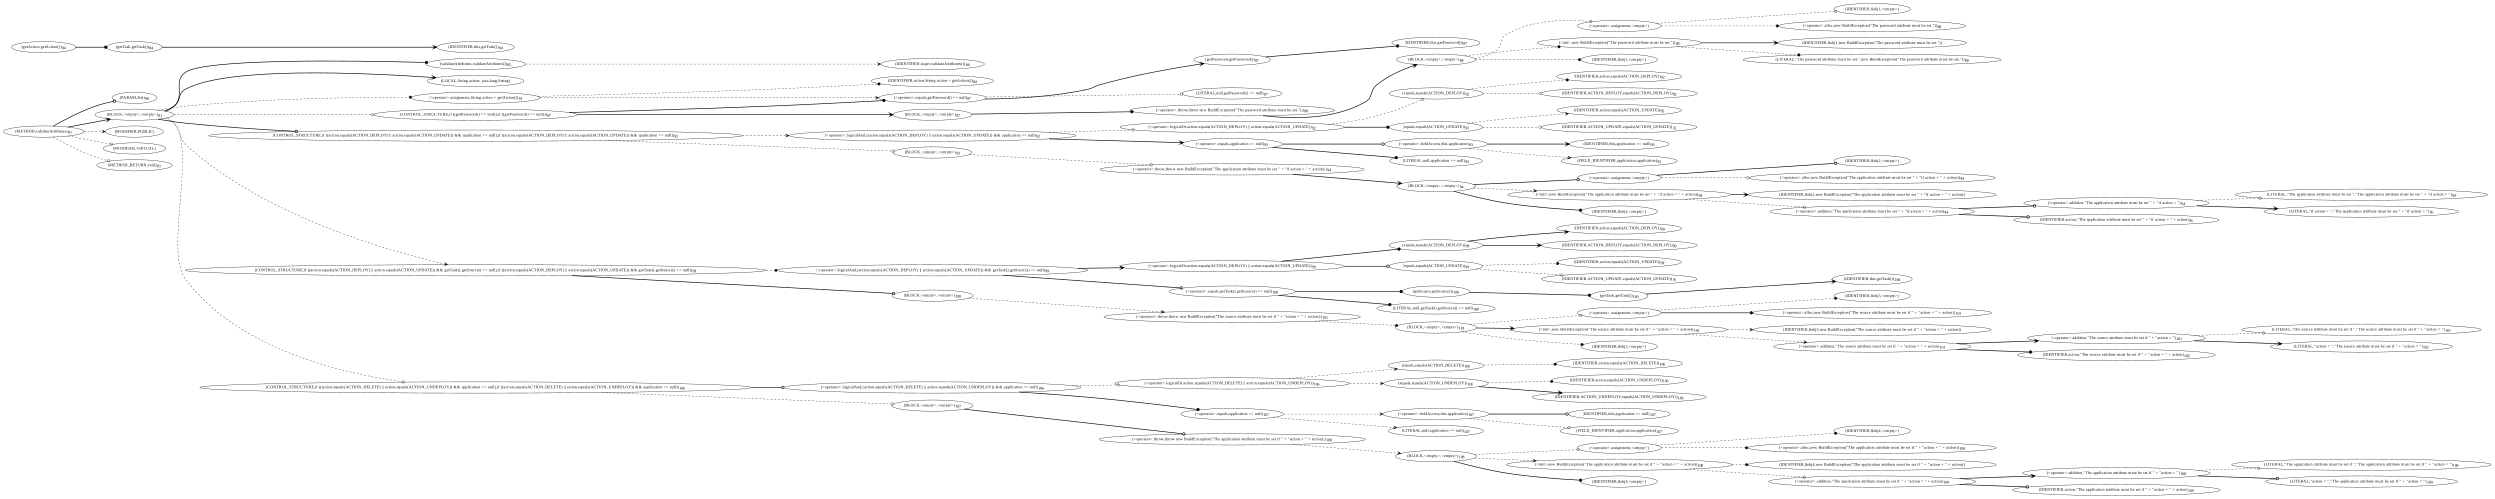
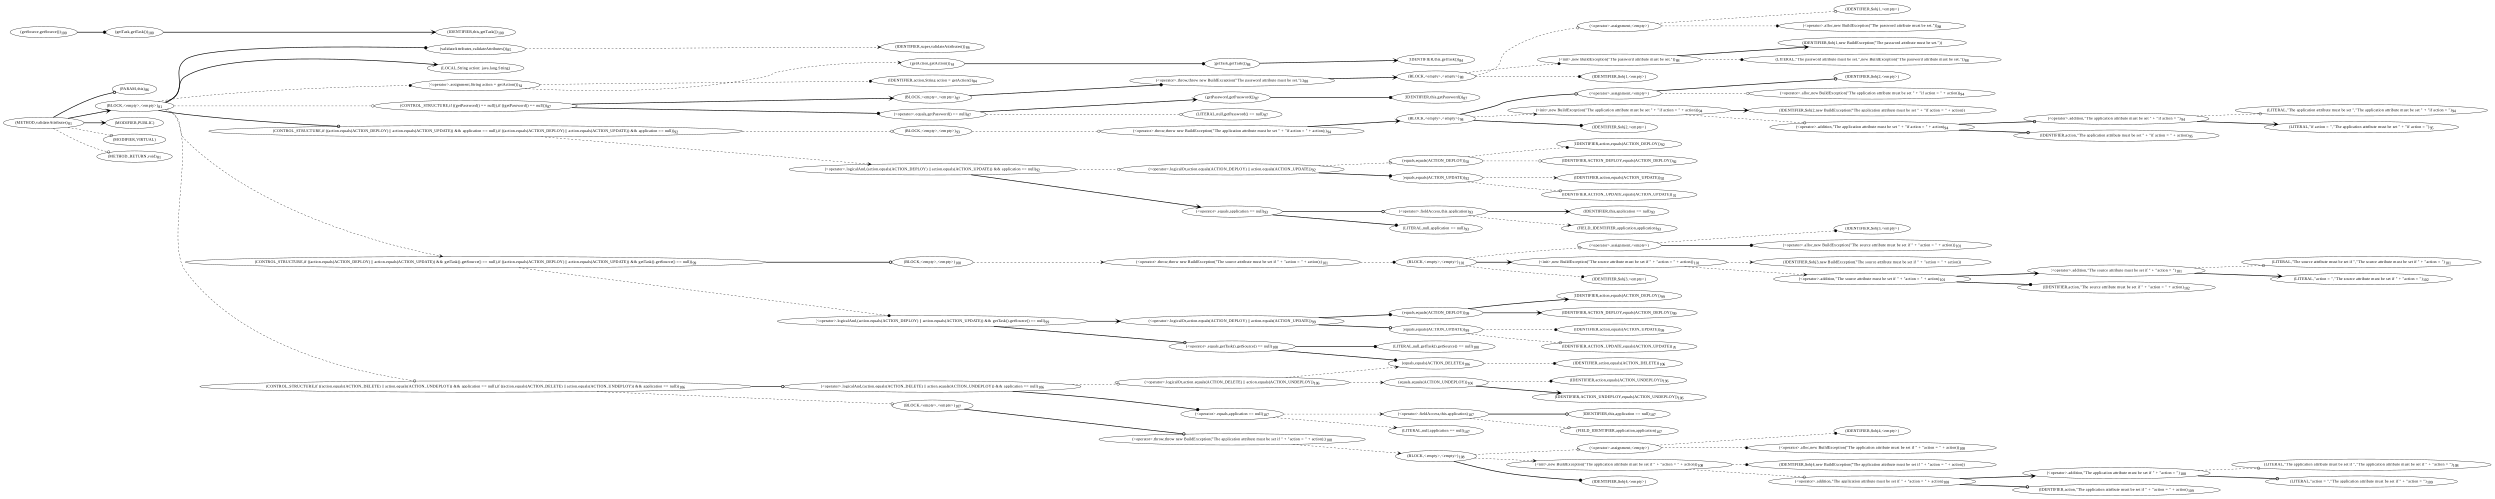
  digraph {
    fontname="Liberation Serif"
    rankdir=LR
    node [fontname="Liberation Serif"]
    edge [arrowhead=odot fontname="Liberation Serif" style=dashed]
    n1 [label=<(METHOD,validateAttributes)<SUB>81</SUB>>]
    n2 [label=<(PARAM,this)<SUB>86</SUB>>]
    n3 [label=<(BLOCK,&lt;empty&gt;,&lt;empty&gt;)<SUB>81</SUB>>]
    n4 [label=<(MODIFIER,PUBLIC)>]
    n5 [label=<(MODIFIER,VIRTUAL)>]
    n6 [label=<(METHOD_RETURN,void)<SUB>81</SUB>>]
    n7 [label=<(validateAttributes,validateAttributes())<SUB>85</SUB>>]
    n8 [label=<(LOCAL,String action: java.lang.String)>]
    n9 [label=<(&lt;operator&gt;.assignment,String action = getAction())<SUB>84</SUB>>]
    n10 [label=<(CONTROL_STRUCTURE,if ((getPassword() == null)),if ((getPassword() == null)))<SUB>87</SUB>>]
    n11 [label=<(CONTROL_STRUCTURE,if ((action.equals(ACTION_DEPLOY) || action.equals(ACTION_UPDATE)) &amp;&amp; application == null),if ((action.equals(ACTION_DEPLOY) || action.equals(ACTION_UPDATE)) &amp;&amp; application == null))<SUB>92</SUB>>]
    n12 [label=<(CONTROL_STRUCTURE,if ((action.equals(ACTION_DEPLOY) || action.equals(ACTION_UPDATE)) &amp;&amp; getTask().getSource() == null),if ((action.equals(ACTION_DEPLOY) || action.equals(ACTION_UPDATE)) &amp;&amp; getTask().getSource() == null))<SUB>99</SUB>>]
    n13 [label=<(CONTROL_STRUCTURE,if ((action.equals(ACTION_DELETE) || action.equals(ACTION_UNDEPLOY)) &amp;&amp; application == null),if ((action.equals(ACTION_DELETE) || action.equals(ACTION_UNDEPLOY)) &amp;&amp; application == null))<SUB>106</SUB>>]
    n14 [label=<(IDENTIFIER,super,validateAttributes())<SUB>86</SUB>>]
    n15 [label=<(IDENTIFIER,action,String action = getAction())<SUB>84</SUB>>]
    n16 [label=<(getAction,getAction())<SUB>84</SUB>>]
    n17 [label=<(&lt;operator&gt;.equals,getPassword() == null)<SUB>87</SUB>>]
    n18 [label=<(BLOCK,&lt;empty&gt;,&lt;empty&gt;)<SUB>87</SUB>>]
    n19 [label=<(&lt;operator&gt;.logicalAnd,(action.equals(ACTION_DEPLOY) || action.equals(ACTION_UPDATE)) &amp;&amp; application == null)<SUB>92</SUB>>]
    n20 [label=<(BLOCK,&lt;empty&gt;,&lt;empty&gt;)<SUB>93</SUB>>]
    n21 [label=<(&lt;operator&gt;.logicalAnd,(action.equals(ACTION_DEPLOY) || action.equals(ACTION_UPDATE)) &amp;&amp; getTask().getSource() == null)<SUB>99</SUB>>]
    n22 [label=<(BLOCK,&lt;empty&gt;,&lt;empty&gt;)<SUB>100</SUB>>]
    n23 [label=<(&lt;operator&gt;.logicalAnd,(action.equals(ACTION_DELETE) || action.equals(ACTION_UNDEPLOY)) &amp;&amp; application == null)<SUB>106</SUB>>]
    n24 [label=<(BLOCK,&lt;empty&gt;,&lt;empty&gt;)<SUB>107</SUB>>]
    n25 [label=<(getTask,getTask())<SUB>84</SUB>>]
    n26 [label=<(IDENTIFIER,this,getTask())<SUB>84</SUB>>]
    n27 [label=<(getPassword,getPassword())<SUB>87</SUB>>]
    n28 [label=<(LITERAL,null,getPassword() == null)<SUB>87</SUB>>]
    n29 [label=<(&lt;operator&gt;.throw,throw new BuildException(&quot;The password attribute must be set.&quot;);)<SUB>88</SUB>>]
    n30 [label=<(IDENTIFIER,this,getPassword())<SUB>87</SUB>>]
    n31 [label=<(BLOCK,&lt;empty&gt;,&lt;empty&gt;)<SUB>88</SUB>>]
    n32 [label=<(&lt;operator&gt;.assignment,&lt;empty&gt;)>]
    n33 [label=<(&lt;init&gt;,new BuildException(&quot;The password attribute must be set.&quot;))<SUB>88</SUB>>]
    n34 [label=<(IDENTIFIER,$obj1,&lt;empty&gt;)>]
    n35 [label=<(IDENTIFIER,$obj1,&lt;empty&gt;)>]
    n36 [label=<(&lt;operator&gt;.alloc,new BuildException(&quot;The password attribute must be set.&quot;))<SUB>88</SUB>>]
    n37 [label=<(IDENTIFIER,$obj1,new BuildException(&quot;The password attribute must be set.&quot;))>]
    n38 [label=<(LITERAL,&quot;The password attribute must be set.&quot;,new BuildException(&quot;The password attribute must be set.&quot;))<SUB>88</SUB>>]
    n39 [label=<(&lt;operator&gt;.logicalOr,action.equals(ACTION_DEPLOY) || action.equals(ACTION_UPDATE))<SUB>92</SUB>>]
    n40 [label=<(&lt;operator&gt;.equals,application == null)<SUB>93</SUB>>]
    n41 [label=<(&lt;operator&gt;.throw,throw new BuildException(&quot;The application attribute must be set &quot; + &quot;if action = &quot; + action);)<SUB>94</SUB>>]
    n42 [label=<(equals,equals(ACTION_DEPLOY))<SUB>92</SUB>>]
    n43 [label=<(equals,equals(ACTION_UPDATE))<SUB>92</SUB>>]
    n44 [label=<(&lt;operator&gt;.fieldAccess,this.application)<SUB>93</SUB>>]
    n45 [label=<(LITERAL,null,application == null)<SUB>93</SUB>>]
    n46 [label=<(IDENTIFIER,action,equals(ACTION_DEPLOY))<SUB>92</SUB>>]
    n47 [label=<(IDENTIFIER,ACTION_DEPLOY,equals(ACTION_DEPLOY))<SUB>92</SUB>>]
    n48 [label=<(IDENTIFIER,action,equals(ACTION_UPDATE))<SUB>92</SUB>>]
    n49 [label=<(IDENTIFIER,ACTION_UPDATE,equals(ACTION_UPDATE))<SUB>92</SUB>>]
    n50 [label=<(IDENTIFIER,this,application == null)<SUB>93</SUB>>]
    n51 [label=<(FIELD_IDENTIFIER,application,application)<SUB>93</SUB>>]
    n52 [label=<(BLOCK,&lt;empty&gt;,&lt;empty&gt;)<SUB>94</SUB>>]
    n53 [label=<(&lt;operator&gt;.assignment,&lt;empty&gt;)>]
    n54 [label=<(&lt;init&gt;,new BuildException(&quot;The application attribute must be set &quot; + &quot;if action = &quot; + action))<SUB>94</SUB>>]
    n55 [label=<(IDENTIFIER,$obj2,&lt;empty&gt;)>]
    n56 [label=<(IDENTIFIER,$obj2,&lt;empty&gt;)>]
    n57 [label=<(&lt;operator&gt;.alloc,new BuildException(&quot;The application attribute must be set &quot; + &quot;if action = &quot; + action))<SUB>94</SUB>>]
    n58 [label=<(IDENTIFIER,$obj2,new BuildException(&quot;The application attribute must be set &quot; + &quot;if action = &quot; + action))>]
    n59 [label=<(&lt;operator&gt;.addition,&quot;The application attribute must be set &quot; + &quot;if action = &quot; + action)<SUB>94</SUB>>]
    n60 [label=<(&lt;operator&gt;.addition,&quot;The application attribute must be set &quot; + &quot;if action = &quot;)<SUB>94</SUB>>]
    n61 [label=<(IDENTIFIER,action,&quot;The application attribute must be set &quot; + &quot;if action = &quot; + action)<SUB>95</SUB>>]
    n62 [label=<(LITERAL,&quot;The application attribute must be set &quot;,&quot;The application attribute must be set &quot; + &quot;if action = &quot;)<SUB>94</SUB>>]
    n63 [label=<(LITERAL,&quot;if action = &quot;,&quot;The application attribute must be set &quot; + &quot;if action = &quot;)<SUB>95</SUB>>]
    n64 [label=<(&lt;operator&gt;.logicalOr,action.equals(ACTION_DEPLOY) || action.equals(ACTION_UPDATE))<SUB>99</SUB>>]
    n65 [label=<(&lt;operator&gt;.equals,getTask().getSource() == null)<SUB>100</SUB>>]
    n66 [label=<(&lt;operator&gt;.throw,throw new BuildException(&quot;The source attribute must be set if &quot; + &quot;action = &quot; + action);)<SUB>101</SUB>>]
    n67 [label=<(equals,equals(ACTION_DEPLOY))<SUB>99</SUB>>]
    n68 [label=<(equals,equals(ACTION_UPDATE))<SUB>99</SUB>>]
    n69 [label=<(getSource,getSource())<SUB>100</SUB>>]
    n70 [label=<(LITERAL,null,getTask().getSource() == null)<SUB>100</SUB>>]
    n71 [label=<(IDENTIFIER,action,equals(ACTION_DEPLOY))<SUB>99</SUB>>]
    n72 [label=<(IDENTIFIER,ACTION_DEPLOY,equals(ACTION_DEPLOY))<SUB>99</SUB>>]
    n73 [label=<(IDENTIFIER,action,equals(ACTION_UPDATE))<SUB>99</SUB>>]
    n74 [label=<(IDENTIFIER,ACTION_UPDATE,equals(ACTION_UPDATE))<SUB>99</SUB>>]
    n75 [label=<(getTask,getTask())<SUB>100</SUB>>]
    n76 [label=<(IDENTIFIER,this,getTask())<SUB>100</SUB>>]
    n77 [label=<(BLOCK,&lt;empty&gt;,&lt;empty&gt;)<SUB>101</SUB>>]
    n78 [label=<(&lt;operator&gt;.assignment,&lt;empty&gt;)>]
    n79 [label=<(&lt;init&gt;,new BuildException(&quot;The source attribute must be set if &quot; + &quot;action = &quot; + action))<SUB>101</SUB>>]
    n80 [label=<(IDENTIFIER,$obj3,&lt;empty&gt;)>]
    n81 [label=<(IDENTIFIER,$obj3,&lt;empty&gt;)>]
    n82 [label=<(&lt;operator&gt;.alloc,new BuildException(&quot;The source attribute must be set if &quot; + &quot;action = &quot; + action))<SUB>101</SUB>>]
    n83 [label=<(IDENTIFIER,$obj3,new BuildException(&quot;The source attribute must be set if &quot; + &quot;action = &quot; + action))>]
    n84 [label=<(&lt;operator&gt;.addition,&quot;The source attribute must be set if &quot; + &quot;action = &quot; + action)<SUB>101</SUB>>]
    n85 [label=<(&lt;operator&gt;.addition,&quot;The source attribute must be set if &quot; + &quot;action = &quot;)<SUB>101</SUB>>]
    n86 [label=<(IDENTIFIER,action,&quot;The source attribute must be set if &quot; + &quot;action = &quot; + action)<SUB>102</SUB>>]
    n87 [label=<(LITERAL,&quot;The source attribute must be set if &quot;,&quot;The source attribute must be set if &quot; + &quot;action = &quot;)<SUB>101</SUB>>]
    n88 [label=<(LITERAL,&quot;action = &quot;,&quot;The source attribute must be set if &quot; + &quot;action = &quot;)<SUB>102</SUB>>]
    n89 [label=<(&lt;operator&gt;.logicalOr,action.equals(ACTION_DELETE) || action.equals(ACTION_UNDEPLOY))<SUB>106</SUB>>]
    n90 [label=<(&lt;operator&gt;.equals,application == null)<SUB>107</SUB>>]
    n91 [label=<(&lt;operator&gt;.throw,throw new BuildException(&quot;The application attribute must be set if &quot; + &quot;action = &quot; + action);)<SUB>108</SUB>>]
    n92 [label=<(equals,equals(ACTION_DELETE))<SUB>106</SUB>>]
    n93 [label=<(equals,equals(ACTION_UNDEPLOY))<SUB>106</SUB>>]
    n94 [label=<(&lt;operator&gt;.fieldAccess,this.application)<SUB>107</SUB>>]
    n95 [label=<(LITERAL,null,application == null)<SUB>107</SUB>>]
    n96 [label=<(IDENTIFIER,action,equals(ACTION_DELETE))<SUB>106</SUB>>]
    n97 [label=<(IDENTIFIER,action,equals(ACTION_UNDEPLOY))<SUB>196</SUB>>]
    n98 [label=<(IDENTIFIER,ACTION_UNDEPLOY,equals(ACTION_UNDEPLOY))<SUB>106</SUB>>]
    n99 [label=<(IDENTIFIER,this,application == null)<SUB>107</SUB>>]
    n100 [label=<(FIELD_IDENTIFIER,application,application)<SUB>107</SUB>>]
    n101 [label=<(BLOCK,&lt;empty&gt;,&lt;empty&gt;)<SUB>108</SUB>>]
    n102 [label=<(&lt;operator&gt;.assignment,&lt;empty&gt;)>]
    n103 [label=<(&lt;init&gt;,new BuildException(&quot;The application attribute must be set if &quot; + &quot;action = &quot; + action))<SUB>108</SUB>>]
    n104 [label=<(IDENTIFIER,$obj4,&lt;empty&gt;)>]
    n105 [label=<(IDENTIFIER,$obj4,&lt;empty&gt;)>]
    n106 [label=<(&lt;operator&gt;.alloc,new BuildException(&quot;The application attribute must be set if &quot; + &quot;action = &quot; + action))<SUB>108</SUB>>]
    n107 [label=<(IDENTIFIER,$obj4,new BuildException(&quot;The application attribute must be set if &quot; + &quot;action = &quot; + action))>]
    n108 [label=<(&lt;operator&gt;.addition,&quot;The application attribute must be set if &quot; + &quot;action = &quot; + action)<SUB>108</SUB>>]
    n109 [label=<(&lt;operator&gt;.addition,&quot;The application attribute must be set if &quot; + &quot;action = &quot;)<SUB>108</SUB>>]
    n110 [label=<(IDENTIFIER,action,&quot;The application attribute must be set if &quot; + &quot;action = &quot; + action)<SUB>109</SUB>>]
    n111 [label=<(LITERAL,&quot;The application attribute must be set if &quot;,&quot;The application attribute must be set if &quot; + &quot;action = &quot;)<SUB>108</SUB>>]
    n112 [label=<(LITERAL,&quot;action = &quot;,&quot;The application attribute must be set if &quot; + &quot;action = &quot;)<SUB>109</SUB>>]
    n1 -> n2 [style=bold]
    n1 -> n3 [arrowhead=vee style=bold]
-   n1 -> n4 [arrowhead=vee]
+   n1 -> n4 [arrowhead=vee style=bold]
    n1 -> n5
    n1 -> n6
    n3 -> n7 [arrowhead=dot style=bold]
    n3 -> n8 [arrowhead=vee style=bold]
    n3 -> n9 [arrowhead=dot]
    n3 -> n10
    n3 -> n11 [style=bold]
    n3 -> n12 [arrowhead=vee]
    n3 -> n13
    n7 -> n14 [arrowhead=vee]
    n9 -> n15 [arrowhead=dot]
-   n9 -> n17 [arrowhead=vee]
+   n9 -> n16 [arrowhead=vee]
    n10 -> n17 [arrowhead=dot style=bold]
    n10 -> n18 [arrowhead=vee style=bold]
    n11 -> n19 [arrowhead=vee]
    n11 -> n20
    n12 -> n21 [arrowhead=dot]
    n12 -> n22 [style=bold]
    n13 -> n23 [style=bold]
    n13 -> n24
    n16 -> n25 [arrowhead=dot style=bold]
    n17 -> n27 [arrowhead=vee style=bold]
    n17 -> n28
    n18 -> n29 [arrowhead=dot style=bold]
    n19 -> n39
    n19 -> n40 [arrowhead=vee style=bold]
    n20 -> n41
    n21 -> n64 [arrowhead=vee style=bold]
    n21 -> n65 [style=bold]
    n22 -> n66 [arrowhead=vee]
    n23 -> n89
    n23 -> n90 [arrowhead=dot style=bold]
    n24 -> n91 [style=bold]
    n25 -> n26 [arrowhead=vee style=bold]
    n27 -> n30 [arrowhead=dot style=bold]
    n29 -> n31 [arrowhead=vee style=bold]
    n31 -> n32
    n31 -> n33 [arrowhead=dot]
    n31 -> n34 [arrowhead=dot]
    n32 -> n35
    n32 -> n36 [arrowhead=dot]
    n33 -> n37 [arrowhead=vee style=bold]
    n33 -> n38 [arrowhead=dot]
    n39 -> n42
    n39 -> n43 [arrowhead=dot style=bold]
    n40 -> n44 [style=bold]
    n40 -> n45 [arrowhead=dot style=bold]
    n41 -> n52 [arrowhead=vee style=bold]
    n42 -> n46 [arrowhead=dot]
    n42 -> n47
    n43 -> n48 [arrowhead=vee]
    n43 -> n49
    n44 -> n50 [arrowhead=vee style=bold]
    n44 -> n51 [arrowhead=vee]
    n52 -> n53 [style=bold]
    n52 -> n54 [arrowhead=vee]
    n52 -> n55 [arrowhead=dot style=bold]
    n53 -> n56 [style=bold]
    n53 -> n57
    n54 -> n58 [arrowhead=vee style=bold]
    n54 -> n59
    n59 -> n60 [style=bold]
    n59 -> n61 [style=bold]
    n60 -> n62
    n60 -> n63 [arrowhead=vee style=bold]
    n64 -> n67 [arrowhead=dot style=bold]
    n64 -> n68 [style=bold]
-   n65 -> n69 [arrowhead=dot style=bold]
+   n65 -> n92 [arrowhead=dot style=bold]
    n65 -> n70 [arrowhead=dot style=bold]
    n66 -> n77 [arrowhead=dot]
    n67 -> n71 [arrowhead=vee style=bold]
    n67 -> n72 [arrowhead=vee style=bold]
    n68 -> n73 [arrowhead=dot]
    n68 -> n74
    n69 -> n75 [arrowhead=dot style=bold]
    n75 -> n76 [arrowhead=vee style=bold]
    n77 -> n78
    n77 -> n79 [arrowhead=vee style=bold]
    n77 -> n80 [arrowhead=dot]
    n78 -> n81 [arrowhead=dot]
    n78 -> n82 [arrowhead=dot style=bold]
    n79 -> n83 [arrowhead=vee]
    n79 -> n84 [arrowhead=vee]
    n84 -> n85 [arrowhead=vee style=bold]
    n84 -> n86 [arrowhead=dot style=bold]
    n85 -> n87
    n85 -> n88 [arrowhead=vee style=bold]
    n89 -> n92 [arrowhead=vee]
    n89 -> n93 [arrowhead=vee]
    n90 -> n94 [arrowhead=vee]
    n90 -> n95 [arrowhead=vee]
    n91 -> n101 [arrowhead=vee]
    n92 -> n96 [arrowhead=dot]
    n93 -> n97 [arrowhead=dot]
    n93 -> n98 [arrowhead=vee style=bold]
    n94 -> n99 [style=bold]
    n94 -> n100
    n101 -> n102
    n101 -> n103 [arrowhead=vee]
    n101 -> n104 [arrowhead=dot style=bold]
    n102 -> n105 [arrowhead=dot]
    n102 -> n106 [arrowhead=dot]
    n103 -> n107 [arrowhead=dot]
    n103 -> n108
    n108 -> n109 [arrowhead=vee style=bold]
    n108 -> n110 [style=bold]
    n109 -> n111
    n109 -> n112 [style=bold]
  }
